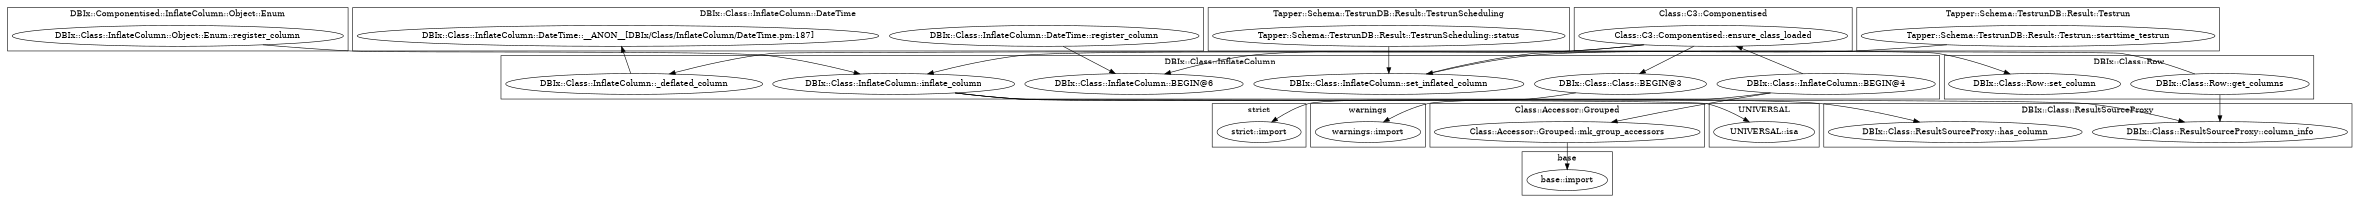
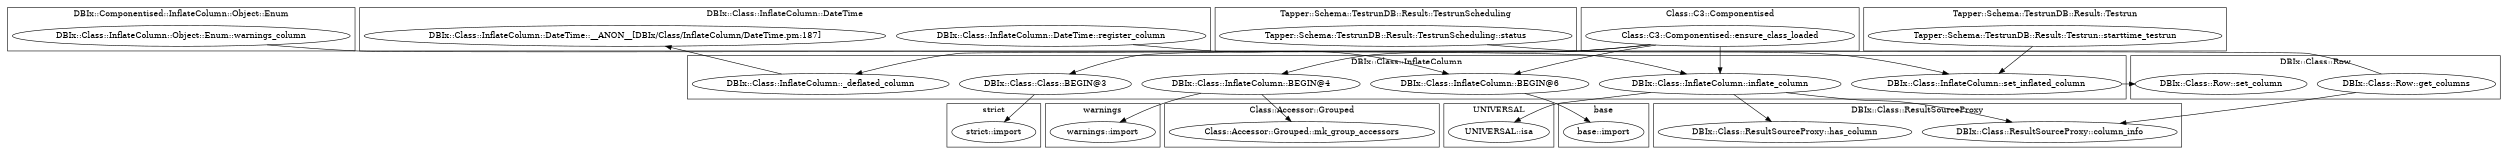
  digraph {
-   "DBIx::Class::InflateColumn::Object::Enum::register_column"
+   "DBIx::Class::InflateColumn::Object::Enum::register_column" [label="DBIx::Class::InflateColumn::Object::Enum::warnings_column"]
    "DBIx::Class::InflateColumn::DateTime::register_column"
    "DBIx::Class::InflateColumn::DateTime::__ANON__[DBIx/Class/InflateColumn/DateTime.pm:187]"
    "Tapper::Schema::TestrunDB::Result::TestrunScheduling::status"
    "DBIx::Class::InflateColumn::set_inflated_column"
    n6 [label="DBIx::Class::Class::BEGIN@3"]
    "DBIx::Class::InflateColumn::BEGIN@4"
    "DBIx::Class::InflateColumn::inflate_column"
    "DBIx::Class::InflateColumn::_deflated_column"
    "DBIx::Class::InflateColumn::BEGIN@6"
    "UNIVERSAL::isa"
    "base::import"
    "DBIx::Class::ResultSourceProxy::column_info"
    "DBIx::Class::ResultSourceProxy::has_column"
    "Class::C3::Componentised::ensure_class_loaded"
    "Tapper::Schema::TestrunDB::Result::Testrun::starttime_testrun"
    "warnings::import"
    "DBIx::Class::Row::get_columns"
    "DBIx::Class::Row::set_column"
    "strict::import"
    "Class::Accessor::Grouped::mk_group_accessors"
    subgraph cluster_1 {
      label="DBIx::Componentised::InflateColumn::Object::Enum"
      "DBIx::Class::InflateColumn::Object::Enum::register_column"
    }
    subgraph cluster_2 {
      label="DBIx::Class::InflateColumn::DateTime"
      "DBIx::Class::InflateColumn::DateTime::register_column"
      "DBIx::Class::InflateColumn::DateTime::__ANON__[DBIx/Class/InflateColumn/DateTime.pm:187]"
    }
    subgraph cluster_3 {
      label="Tapper::Schema::TestrunDB::Result::TestrunScheduling"
      "Tapper::Schema::TestrunDB::Result::TestrunScheduling::status"
    }
    subgraph cluster_4 {
      label="DBIx::Class::InflateColumn"
      "DBIx::Class::InflateColumn::set_inflated_column"
      n6
      "DBIx::Class::InflateColumn::BEGIN@4"
      "DBIx::Class::InflateColumn::inflate_column"
      "DBIx::Class::InflateColumn::_deflated_column"
      "DBIx::Class::InflateColumn::BEGIN@6"
    }
    subgraph cluster_5 {
      label=UNIVERSAL
      "UNIVERSAL::isa"
    }
    subgraph cluster_6 {
      label=base
      "base::import"
    }
    subgraph cluster_7 {
      label="DBIx::Class::ResultSourceProxy"
      "DBIx::Class::ResultSourceProxy::column_info"
      "DBIx::Class::ResultSourceProxy::has_column"
    }
    subgraph cluster_8 {
      label="Class::C3::Componentised"
      "Class::C3::Componentised::ensure_class_loaded"
    }
    subgraph cluster_9 {
      label="Tapper::Schema::TestrunDB::Result::Testrun"
      "Tapper::Schema::TestrunDB::Result::Testrun::starttime_testrun"
    }
    subgraph cluster_10 {
      label=warnings
      "warnings::import"
    }
    subgraph cluster_11 {
      label="DBIx::Class::Row"
      "DBIx::Class::Row::get_columns"
      "DBIx::Class::Row::set_column"
    }
    subgraph cluster_12 {
      label="strict"
      "strict::import"
    }
    subgraph cluster_13 {
      label="Class::Accessor::Grouped"
      "Class::Accessor::Grouped::mk_group_accessors"
    }
    "DBIx::Class::InflateColumn::Object::Enum::register_column" -> "DBIx::Class::InflateColumn::inflate_column"
    "DBIx::Class::InflateColumn::DateTime::register_column" -> "DBIx::Class::InflateColumn::BEGIN@6"
    "Tapper::Schema::TestrunDB::Result::TestrunScheduling::status" -> "DBIx::Class::InflateColumn::set_inflated_column"
    "DBIx::Class::InflateColumn::set_inflated_column" -> "DBIx::Class::Row::set_column"
    n6 -> "strict::import"
    "DBIx::Class::InflateColumn::BEGIN@4" -> "warnings::import"
    "DBIx::Class::InflateColumn::BEGIN@4" -> "Class::Accessor::Grouped::mk_group_accessors"
    "DBIx::Class::InflateColumn::inflate_column" -> "UNIVERSAL::isa"
    "DBIx::Class::InflateColumn::inflate_column" -> "DBIx::Class::ResultSourceProxy::column_info"
    "DBIx::Class::InflateColumn::inflate_column" -> "DBIx::Class::ResultSourceProxy::has_column"
    "DBIx::Class::InflateColumn::_deflated_column" -> "DBIx::Class::InflateColumn::DateTime::__ANON__[DBIx/Class/InflateColumn/DateTime.pm:187]"
-   "Class::Accessor::Grouped::mk_group_accessors" -> "base::import"
+   "DBIx::Class::InflateColumn::BEGIN@6" -> "base::import"
    "Class::C3::Componentised::ensure_class_loaded" -> n6
-   "DBIx::Class::InflateColumn::BEGIN@4" -> "Class::C3::Componentised::ensure_class_loaded"
+   "Class::C3::Componentised::ensure_class_loaded" -> "DBIx::Class::InflateColumn::BEGIN@4"
    "Class::C3::Componentised::ensure_class_loaded" -> "DBIx::Class::InflateColumn::inflate_column"
    "Class::C3::Componentised::ensure_class_loaded" -> "DBIx::Class::InflateColumn::BEGIN@6"
    "Tapper::Schema::TestrunDB::Result::Testrun::starttime_testrun" -> "DBIx::Class::InflateColumn::set_inflated_column"
    "DBIx::Class::Row::get_columns" -> "DBIx::Class::InflateColumn::_deflated_column"
    "DBIx::Class::Row::get_columns" -> "DBIx::Class::ResultSourceProxy::column_info"
  }
